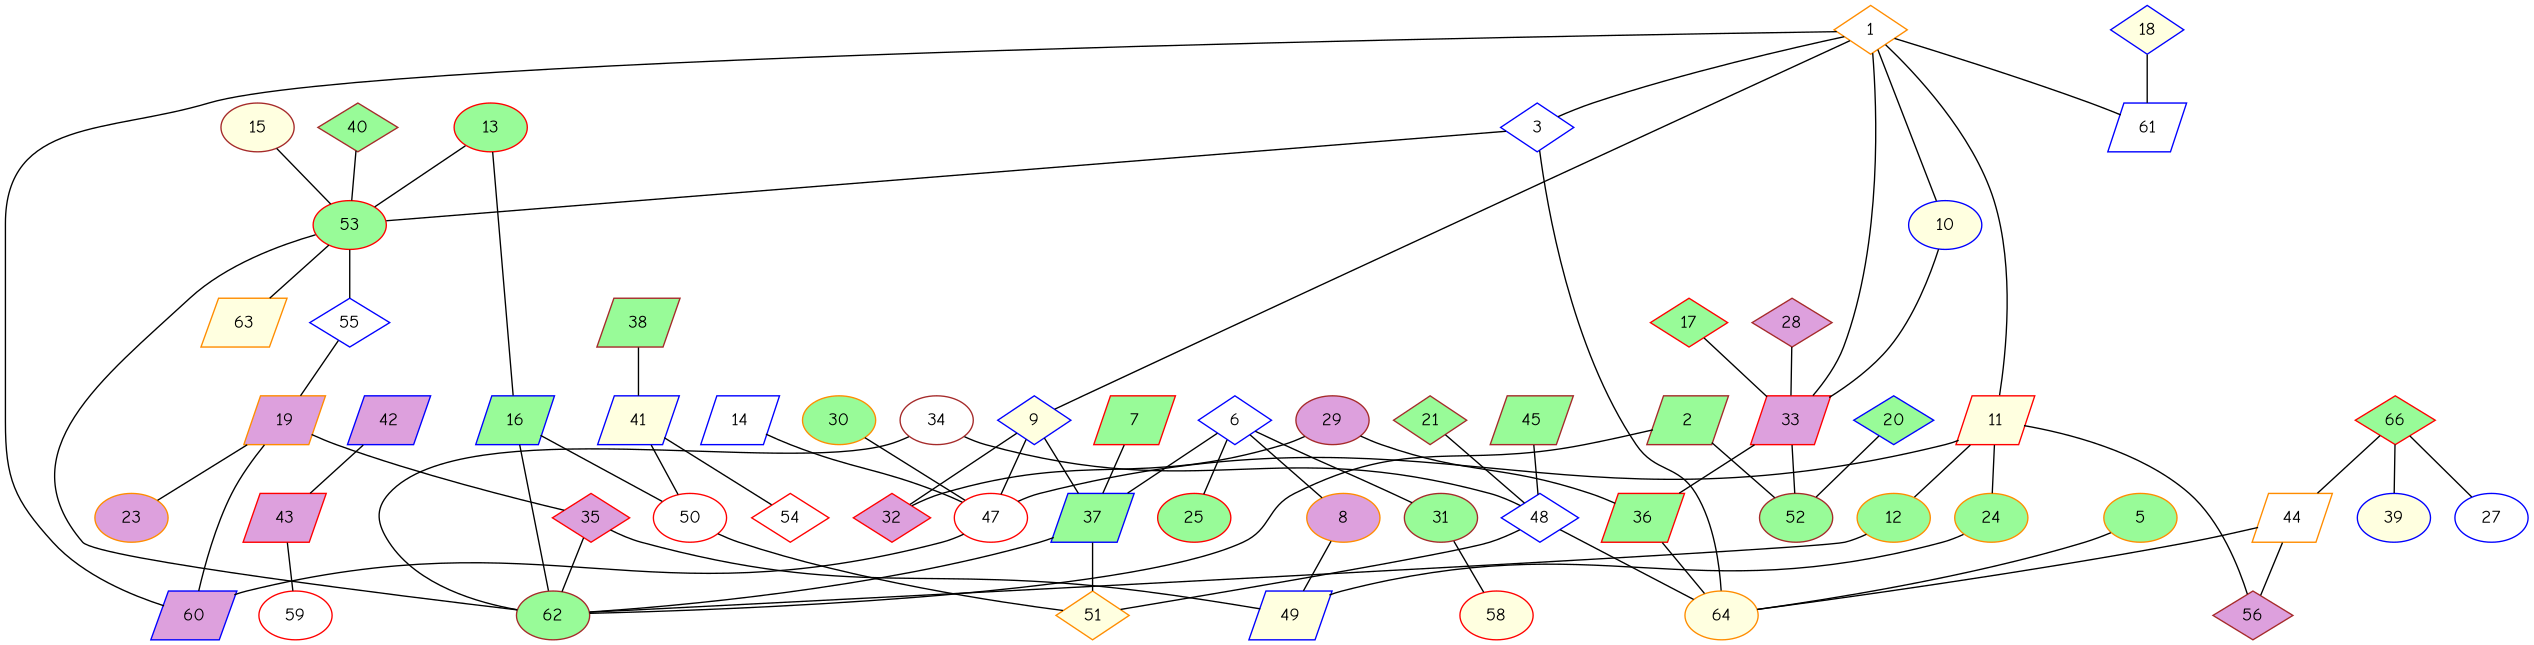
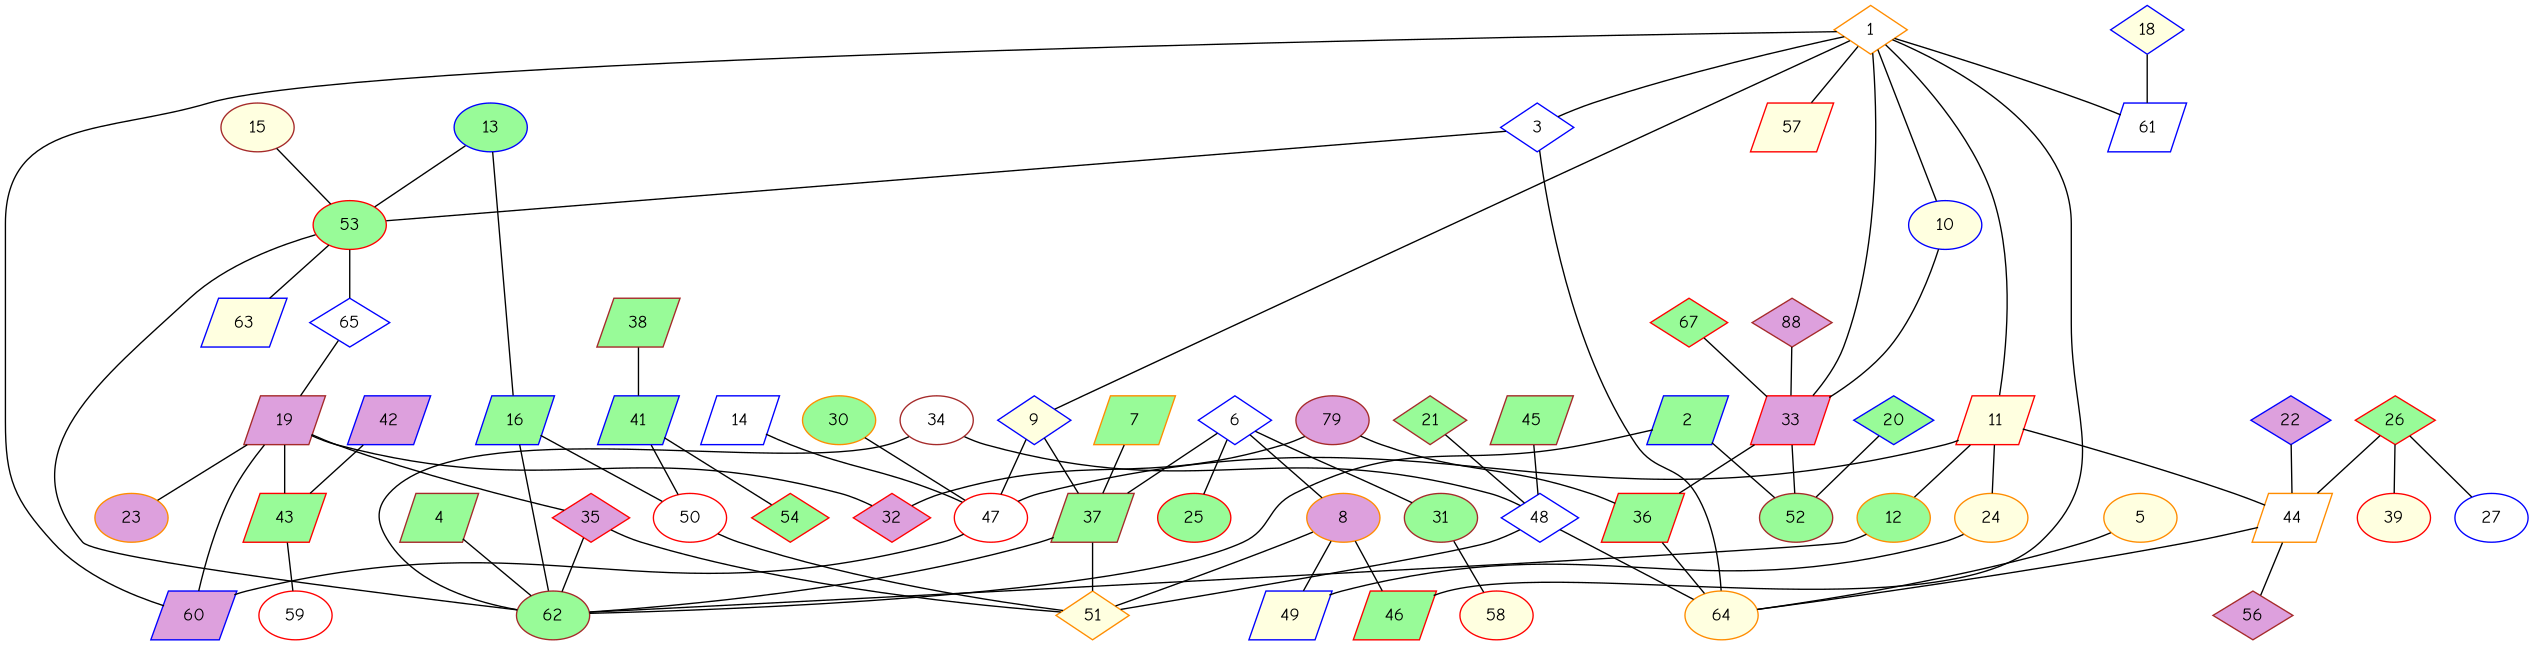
  graph {
    fontname="Comic Neue"
    node [color=blue fillcolor=palegreen fontname="Comic Neue" shape=ellipse style=filled]
    edge [fontname="Comic Neue" weight=1.0]
    1 [color=darkorange fillcolor=white shape=diamond]
    3 [fillcolor=white shape=diamond]
    9 [fillcolor=lightyellow shape=diamond]
    10 [fillcolor=lightyellow]
    11 [color=red fillcolor=lightyellow shape=parallelogram]
    33 [color=red fillcolor=plum shape=parallelogram]
+   46 [color=red shape=parallelogram]
+   57 [color=red fillcolor=lightyellow shape=parallelogram]
    60 [fillcolor=plum shape=parallelogram]
    61 [fillcolor=white shape=parallelogram]
    53 [color=red]
    64 [color=darkorange fillcolor=lightyellow]
-   37 [shape=parallelogram]
+   37 [color=brown shape=parallelogram]
    32 [color=red fillcolor=plum shape=diamond]
    47 [color=red fillcolor=white]
    12 [color=darkorange]
-   24 [color=darkorange]
+   24 [color=darkorange fillcolor=lightyellow]
    44 [color=darkorange fillcolor=white shape=parallelogram]
    52 [color=brown]
    36 [color=red shape=parallelogram]
-   2 [color=brown shape=parallelogram]
+   2 [shape=parallelogram]
    62 [color=brown]
-   55 [fillcolor=white shape=diamond]
-   63 [color=darkorange fillcolor=lightyellow shape=parallelogram]
-   5 [color=darkorange]
+   55 [fillcolor=white shape=diamond label=65]
+   63 [fillcolor=lightyellow shape=parallelogram]
+   4 [color=brown shape=parallelogram]
+   5 [color=darkorange fillcolor=lightyellow]
    6 [fillcolor=white shape=diamond]
    8 [color=darkorange fillcolor=plum]
    25 [color=red]
    31 [color=brown]
    49 [fillcolor=lightyellow shape=parallelogram]
    51 [color=darkorange fillcolor=lightyellow shape=diamond]
    58 [color=red fillcolor=lightyellow]
-   7 [color=red shape=parallelogram]
+   7 [color=darkorange shape=parallelogram]
    56 [color=brown fillcolor=plum shape=diamond]
-   13 [color=red]
+   13
    16 [shape=parallelogram]
    50 [color=red fillcolor=white]
    14 [fillcolor=white shape=parallelogram]
    15 [color=brown fillcolor=lightyellow]
-   17 [color=red shape=diamond]
+   17 [color=red shape=diamond label=67]
    18 [fillcolor=lightyellow shape=diamond]
-   19 [color=darkorange fillcolor=plum shape=parallelogram]
+   19 [color=brown fillcolor=plum shape=parallelogram]
    23 [color=darkorange fillcolor=plum]
    35 [color=red fillcolor=plum shape=diamond]
-   43 [color=red fillcolor=plum shape=parallelogram]
+   43 [color=red shape=parallelogram]
    59 [color=red fillcolor=white]
    20 [shape=diamond]
    21 [color=brown shape=diamond]
    48 [fillcolor=white shape=diamond]
-   26 [color=red shape=diamond label=66]
+   22 [fillcolor=plum shape=diamond]
+   26 [color=red shape=diamond]
    27 [fillcolor=white]
-   39 [fillcolor=lightyellow]
-   28 [color=brown fillcolor=plum shape=diamond]
-   29 [color=brown fillcolor=plum]
+   39 [color=red fillcolor=lightyellow]
+   28 [color=brown fillcolor=plum shape=diamond label=88]
+   29 [color=brown fillcolor=plum label=79]
    30 [color=darkorange]
    34 [color=brown fillcolor=white]
    38 [color=brown shape=parallelogram]
-   41 [fillcolor=lightyellow shape=parallelogram]
-   54 [color=red fillcolor=white shape=diamond]
-   40 [color=brown shape=diamond]
+   41 [shape=parallelogram]
+   54 [color=red shape=diamond]
    42 [fillcolor=plum shape=parallelogram]
    45 [color=brown shape=parallelogram]
    1 -- 3
    1 -- 9
    1 -- 10
    1 -- 11
    1 -- 33
+   1 -- 46
+   1 -- 57
    1 -- 60
    1 -- 61
    3 -- 53
    3 -- 64
    9 -- 37
-   9 -- 32
+   19 -- 32
    9 -- 47
    10 -- 33
    11 -- 47
    11 -- 12
    11 -- 24
-   11 -- 56
+   11 -- 44
    33 -- 52
    33 -- 36
    53 -- 62
    53 -- 55
    53 -- 63
    37 -- 62
    37 -- 51
    47 -- 60
    12 -- 62
    24 -- 49
    44 -- 64
    44 -- 56
    36 -- 64
    2 -- 52
    2 -- 62
    55 -- 19
+   4 -- 62
    5 -- 64
    6 -- 37
    6 -- 8
    6 -- 25
    6 -- 31
+   8 -- 46
    8 -- 49
+   8 -- 51
    31 -- 58
    7 -- 37
    13 -- 53
    13 -- 16
    16 -- 62
    16 -- 50
    50 -- 51
    14 -- 47
    15 -- 53
    17 -- 33
    18 -- 61
    19 -- 60
    19 -- 23
    19 -- 35
+   19 -- 43
    35 -- 62
-   35 -- 49
+   35 -- 51
    43 -- 59
    20 -- 52
    21 -- 48
    48 -- 64
    48 -- 51
+   22 -- 44
    26 -- 44
    26 -- 27
    26 -- 39
    28 -- 33
    29 -- 32
    29 -- 36
    30 -- 47
    34 -- 62
    34 -- 48
    38 -- 41
    41 -- 50
    41 -- 54
-   40 -- 53
    42 -- 43
    45 -- 48
  }
